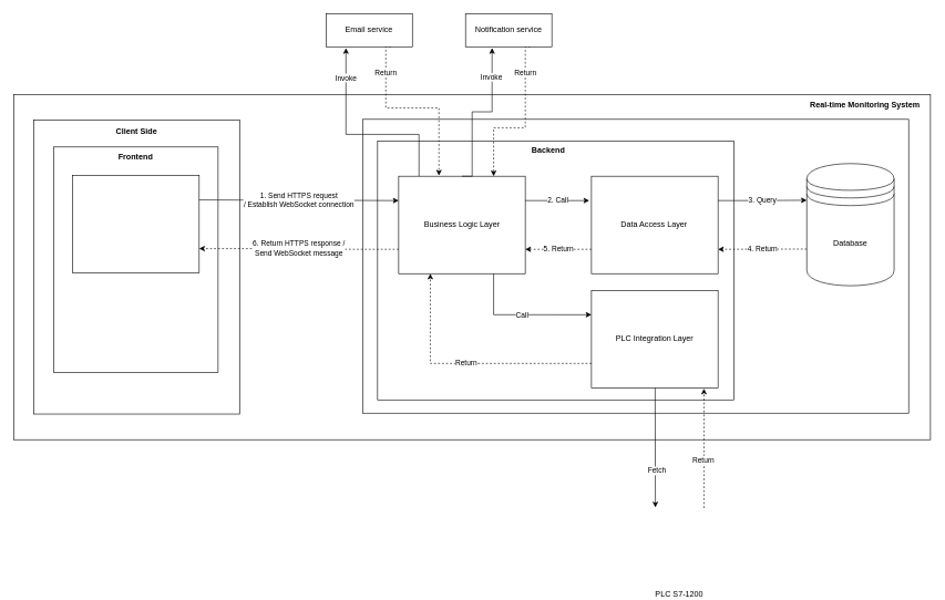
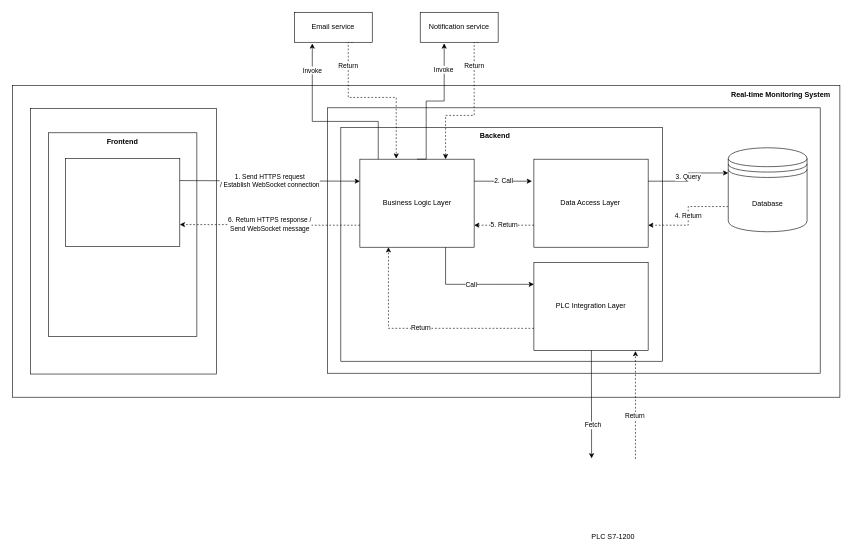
  <mxCell id="0" />
  <mxCell id="1" parent="0" />
  <mxCell id="2" value="" style="group" connectable="0" vertex="1" parent="1"><mxGeometry x="20" y="102" width="1380" height="560" as="geometry" /></mxCell>
  <mxCell id="3" value="" style="rounded=0;whiteSpace=wrap;html=1;" vertex="1" parent="2"><mxGeometry y="40" width="1380" height="520" as="geometry" /></mxCell>
  <mxCell id="4" value="Real-time Monitoring System" style="text;html=1;align=center;verticalAlign=middle;whiteSpace=wrap;rounded=0;fontStyle=1" vertex="1" parent="2"><mxGeometry x="1182.857" y="40" width="197.143" height="30" as="geometry" /></mxCell>
  <mxCell id="5" value="" style="rounded=0;whiteSpace=wrap;html=1;" vertex="1" parent="2"><mxGeometry x="30" y="78.67" width="310" height="442.67" as="geometry" /></mxCell>
  <mxCell id="6" value="" style="group" connectable="0" vertex="1" parent="2"><mxGeometry x="59.999" y="119" width="247.524" height="340" as="geometry" /></mxCell>
  <mxCell id="7" value="" style="rounded=0;whiteSpace=wrap;html=1;" vertex="1" parent="6"><mxGeometry width="247.524" height="340" as="geometry" /></mxCell>
  <mxCell id="8" value="&lt;b&gt;Frontend&lt;/b&gt;" style="text;html=1;align=center;verticalAlign=middle;whiteSpace=wrap;rounded=0;" vertex="1" parent="6"><mxGeometry x="72.297" width="102.93" height="30" as="geometry" /></mxCell>
  <mxCell id="9" value="" style="group" connectable="0" vertex="1" parent="6"><mxGeometry x="28.476" y="22.995" width="190.571" height="166.845" as="geometry" /></mxCell>
  <mxCell id="10" value="" style="group" connectable="0" vertex="1" parent="9"><mxGeometry width="190.571" height="166.845" as="geometry" /></mxCell>
  <mxCell id="11" value="" style="rounded=0;whiteSpace=wrap;html=1;" vertex="1" parent="10"><mxGeometry y="20" width="190.571" height="146.84" as="geometry" /></mxCell>
- <mxCell id="12" value="&lt;b&gt;Client Side&lt;/b&gt;" style="text;html=1;align=center;verticalAlign=middle;whiteSpace=wrap;rounded=0;" vertex="1" parent="2"><mxGeometry x="142.112" y="80.0" width="85.768" height="30" as="geometry" /></mxCell>
  <mxCell id="13" value="" style="rounded=0;whiteSpace=wrap;html=1;" vertex="1" parent="2"><mxGeometry x="525.714" y="77.33" width="821.429" height="442.67" as="geometry" /></mxCell>
  <mxCell id="14" value="" style="rounded=0;whiteSpace=wrap;html=1;" vertex="1" parent="2"><mxGeometry x="547.619" y="110" width="536.667" height="390" as="geometry" /></mxCell>
  <mxCell id="15" value="&lt;b&gt;Backend&lt;/b&gt;" style="text;html=1;align=center;verticalAlign=middle;whiteSpace=wrap;rounded=0;" vertex="1" parent="2"><mxGeometry x="697.971" y="110" width="214.067" height="30.232" as="geometry" /></mxCell>
  <mxCell id="16" value="4. Return" style="edgeStyle=orthogonalEdgeStyle;rounded=0;orthogonalLoop=1;jettySize=auto;html=1;exitX=0;exitY=0.7;exitDx=0;exitDy=0;entryX=1;entryY=0.75;entryDx=0;entryDy=0;dashed=1;" edge="1" parent="2" source="17" target="30"><mxGeometry relative="1" as="geometry" /></mxCell>
- <mxCell id="17" value="Database" style="shape=datastore;whiteSpace=wrap;html=1;" vertex="1" parent="2"><mxGeometry x="1193.81" y="144" width="131.429" height="184" as="geometry" /></mxCell>
+ <mxCell id="17" value="Database" style="shape=datastore;whiteSpace=wrap;html=1;" vertex="1" parent="2"><mxGeometry x="1193.81" y="144" width="131.429" height="140" as="geometry" /></mxCell>
  <mxCell id="18" value="" style="group" connectable="0" vertex="1" parent="2"><mxGeometry x="619.905" y="234.37" width="168.667" height="122.68" as="geometry" /></mxCell>
  <mxCell id="19" value="" style="group" connectable="0" vertex="1" parent="2"><mxGeometry x="594.714" y="234.37" width="190.571" height="122.68" as="geometry" /></mxCell>
  <mxCell id="20" value="" style="group" connectable="0" vertex="1" parent="2"><mxGeometry x="843.333" y="182.33" width="190.571" height="122.68" as="geometry" /></mxCell>
  <mxCell id="21" value="" style="group" connectable="0" vertex="1" parent="20"><mxGeometry width="190.571" height="122.68" as="geometry" /></mxCell>
  <mxCell id="22" value="" style="group" connectable="0" vertex="1" parent="2"><mxGeometry x="869.619" y="305.005" width="190.571" height="166.845" as="geometry" /></mxCell>
  <mxCell id="23" value="" style="group" connectable="0" vertex="1" parent="22"><mxGeometry width="190.571" height="166.845" as="geometry" /></mxCell>
  <mxCell id="24" value="" style="rounded=0;whiteSpace=wrap;html=1;" vertex="1" parent="23"><mxGeometry y="30" width="190.571" height="146.84" as="geometry" /></mxCell>
  <mxCell id="25" value="&lt;span style=&quot;font-weight: 400;&quot;&gt;PLC Integration Layer&lt;/span&gt;" style="text;html=1;align=center;verticalAlign=middle;whiteSpace=wrap;rounded=0;fontStyle=1" vertex="1" parent="23"><mxGeometry x="26.286" y="94.295" width="138" height="18.245" as="geometry" /></mxCell>
  <mxCell id="26" value="" style="group" connectable="0" vertex="1" parent="2"><mxGeometry x="579.381" y="162.995" width="190.571" height="146.84" as="geometry" /></mxCell>
  <mxCell id="27" value="" style="rounded=0;whiteSpace=wrap;html=1;" vertex="1" parent="26"><mxGeometry width="190.571" height="146.84" as="geometry" /></mxCell>
  <mxCell id="28" value="&lt;span style=&quot;font-weight: 400;&quot;&gt;Business Logic Layer&lt;/span&gt;" style="text;html=1;align=center;verticalAlign=middle;whiteSpace=wrap;rounded=0;fontStyle=1" vertex="1" parent="26"><mxGeometry x="26.286" y="64.295" width="138" height="18.245" as="geometry" /></mxCell>
  <mxCell id="29" value="" style="group" connectable="0" vertex="1" parent="2"><mxGeometry x="868.524" y="129.995" width="190.571" height="166.845" as="geometry" /></mxCell>
  <mxCell id="30" value="" style="rounded=0;whiteSpace=wrap;html=1;" vertex="1" parent="29"><mxGeometry x="1.095" y="33" width="190.571" height="146.84" as="geometry" /></mxCell>
  <mxCell id="31" value="" style="group" connectable="0" vertex="1" parent="29"><mxGeometry y="13" width="190.571" height="166.845" as="geometry" /></mxCell>
  <mxCell id="32" value="&lt;span style=&quot;font-weight: 400;&quot;&gt;Data Access Layer&lt;/span&gt;" style="text;html=1;align=center;verticalAlign=middle;whiteSpace=wrap;rounded=0;fontStyle=1" vertex="1" parent="31"><mxGeometry x="26.286" y="84.295" width="138" height="18.245" as="geometry" /></mxCell>
  <mxCell id="33" value="1. Send HTTPS request&lt;br&gt;/ Establish WebSocket connection" style="rounded=0;orthogonalLoop=1;jettySize=auto;html=1;exitX=1;exitY=0.25;exitDx=0;exitDy=0;entryX=0;entryY=0.25;entryDx=0;entryDy=0;" edge="1" parent="2" source="11" target="27"><mxGeometry relative="1" as="geometry" /></mxCell>
  <mxCell id="34" value="3. Query" style="edgeStyle=orthogonalEdgeStyle;rounded=0;orthogonalLoop=1;jettySize=auto;html=1;exitX=1;exitY=0.25;exitDx=0;exitDy=0;entryX=0;entryY=0.3;entryDx=0;entryDy=0;" edge="1" parent="2" source="30" target="17"><mxGeometry relative="1" as="geometry" /></mxCell>
  <mxCell id="35" value="5. Return" style="edgeStyle=orthogonalEdgeStyle;rounded=0;orthogonalLoop=1;jettySize=auto;html=1;exitX=0;exitY=0.75;exitDx=0;exitDy=0;entryX=1;entryY=0.75;entryDx=0;entryDy=0;dashed=1;" edge="1" parent="2" source="30" target="27"><mxGeometry relative="1" as="geometry" /></mxCell>
  <mxCell id="36" value="2. Call" style="rounded=0;orthogonalLoop=1;jettySize=auto;html=1;exitX=1;exitY=0.25;exitDx=0;exitDy=0;entryX=0;entryY=0.25;entryDx=0;entryDy=0;" edge="1" parent="2"><mxGeometry x="0.008" relative="1" as="geometry"><mxPoint x="769.952" y="199.705" as="sourcePoint" /><mxPoint x="866.333" y="199.705" as="targetPoint" /><mxPoint as="offset" /></mxGeometry></mxCell>
  <mxCell id="37" value="6. Return HTTPS response /&lt;br&gt;Send WebSocket message" style="edgeStyle=orthogonalEdgeStyle;rounded=0;orthogonalLoop=1;jettySize=auto;html=1;exitX=0;exitY=0.75;exitDx=0;exitDy=0;entryX=1;entryY=0.75;entryDx=0;entryDy=0;dashed=1;" edge="1" parent="2" source="27" target="11"><mxGeometry relative="1" as="geometry"><mxPoint x="877.286" y="283" as="sourcePoint" /><mxPoint x="780.905" y="283" as="targetPoint" /></mxGeometry></mxCell>
  <mxCell id="38" value="Call" style="edgeStyle=orthogonalEdgeStyle;rounded=0;orthogonalLoop=1;jettySize=auto;html=1;exitX=0.75;exitY=1;exitDx=0;exitDy=0;entryX=0;entryY=0.25;entryDx=0;entryDy=0;" edge="1" parent="2" source="27" target="24"><mxGeometry relative="1" as="geometry" /></mxCell>
  <mxCell id="39" value="Return" style="edgeStyle=orthogonalEdgeStyle;rounded=0;orthogonalLoop=1;jettySize=auto;html=1;exitX=0;exitY=0.75;exitDx=0;exitDy=0;entryX=0.25;entryY=1;entryDx=0;entryDy=0;dashed=1;" edge="1" parent="2" source="24" target="27"><mxGeometry relative="1" as="geometry" /></mxCell>
  <mxCell id="40" value="PLC S7-1200" style="shape=image;verticalLabelPosition=bottom;labelBackgroundColor=default;verticalAlign=top;aspect=fixed;imageAspect=0;image=https://tkld.com.vn/wp-content/uploads/2021/08/plc-s7-1200-cpu-1215fc.jpg;" vertex="1" parent="1"><mxGeometry x="922.25" y="767" width="199.5" height="114" as="geometry" /></mxCell>
  <mxCell id="41" value="Fetch" style="rounded=0;orthogonalLoop=1;jettySize=auto;html=1;exitX=0.25;exitY=1;exitDx=0;exitDy=0;entryX=0.199;entryY=-0.012;entryDx=0;entryDy=0;entryPerimeter=0;" edge="1" parent="1"><mxGeometry x="0.383" y="2" relative="1" as="geometry"><mxPoint x="985.5" y="583.845" as="sourcePoint" /><mxPoint x="985.86" y="764.04" as="targetPoint" /><mxPoint as="offset" /></mxGeometry></mxCell>
  <mxCell id="42" value="Return" style="rounded=0;orthogonalLoop=1;jettySize=auto;html=1;exitX=0.75;exitY=0;exitDx=0;exitDy=0;dashed=1;" edge="1" parent="1"><mxGeometry x="-0.202" y="1" relative="1" as="geometry"><mxPoint x="1059" y="765" as="sourcePoint" /><mxPoint x="1059" y="585" as="targetPoint" /><mxPoint as="offset" /></mxGeometry></mxCell>
  <mxCell id="43" style="edgeStyle=orthogonalEdgeStyle;rounded=0;orthogonalLoop=1;jettySize=auto;html=1;entryX=0.75;entryY=0;entryDx=0;entryDy=0;dashed=1;exitX=0.75;exitY=1;exitDx=0;exitDy=0;" edge="1" parent="1" target="27" source="45"><mxGeometry relative="1" as="geometry"><mxPoint x="850" y="70" as="sourcePoint" /><Array as="points"><mxPoint x="790" y="70" /><mxPoint x="790" y="192" /><mxPoint x="742" y="192" /></Array></mxGeometry></mxCell>
  <mxCell id="44" value="Return" style="edgeLabel;html=1;align=center;verticalAlign=middle;resizable=0;points=[];" connectable="0" vertex="1" parent="43"><mxGeometry x="-0.632" y="-1" relative="1" as="geometry"><mxPoint as="offset" /></mxGeometry></mxCell>
  <mxCell id="45" value="Notification service" style="rounded=0;whiteSpace=wrap;html=1;" vertex="1" parent="1"><mxGeometry x="700" y="20" width="130" height="50" as="geometry" /></mxCell>
  <mxCell id="46" value="Return" style="edgeStyle=orthogonalEdgeStyle;rounded=0;orthogonalLoop=1;jettySize=auto;html=1;exitX=0.75;exitY=1;exitDx=0;exitDy=0;dashed=1;" edge="1" parent="1" source="47"><mxGeometry x="-0.672" relative="1" as="geometry"><Array as="points"><mxPoint x="580" y="70" /><mxPoint x="580" y="162" /><mxPoint x="660" y="162" /><mxPoint x="660" y="264" /></Array><mxPoint as="offset" /><mxPoint x="660" y="264" as="targetPoint" /></mxGeometry></mxCell>
  <mxCell id="47" value="Email service" style="rounded=0;whiteSpace=wrap;html=1;" vertex="1" parent="1"><mxGeometry x="490" y="20" width="130" height="50" as="geometry" /></mxCell>
  <mxCell id="48" value="Invoke" style="edgeStyle=orthogonalEdgeStyle;rounded=0;orthogonalLoop=1;jettySize=auto;html=1;" edge="1" parent="1" source="27"><mxGeometry x="0.703" relative="1" as="geometry"><Array as="points"><mxPoint x="630" y="202" /><mxPoint x="520" y="202" /></Array><mxPoint as="offset" /><mxPoint x="520" y="72" as="targetPoint" /></mxGeometry></mxCell>
  <mxCell id="49" style="edgeStyle=orthogonalEdgeStyle;rounded=0;orthogonalLoop=1;jettySize=auto;html=1;exitX=0.5;exitY=0;exitDx=0;exitDy=0;" edge="1" parent="1" source="27"><mxGeometry relative="1" as="geometry"><Array as="points"><mxPoint x="710" y="265" /><mxPoint x="710" y="168" /><mxPoint x="740" y="168" /><mxPoint x="740" y="74" /></Array><mxPoint x="740" y="72" as="targetPoint" /></mxGeometry></mxCell>
  <mxCell id="50" value="Invoke" style="edgeLabel;html=1;align=center;verticalAlign=middle;resizable=0;points=[];" connectable="0" vertex="1" parent="49"><mxGeometry x="0.73" y="2" relative="1" as="geometry"><mxPoint y="11" as="offset" /></mxGeometry></mxCell>
